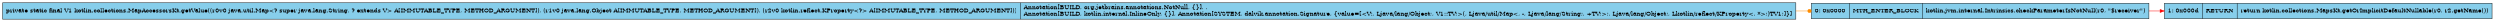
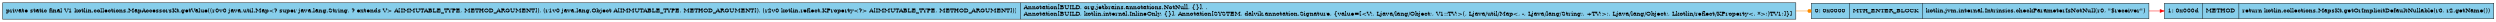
  digraph {
    rankdir=LR
    node [shape=record style=filled fillcolor=skyblue]
    n1 [label="{0\:\ 0x0000|MTH_ENTER_BLOCK\l|kotlin.jvm.internal.Intrinsics.checkParameterIsNotNull(r0, \"$receiver\")\l}"]
-   n2 [label="{1\:\ 0x000d|RETURN\l|return kotlin.collections.MapsKt.getOrImplicitDefaultNullable(r0, r2.getName())\l}"]
+   n2 [label="{1\:\ 0x000d|METHOD\l|return kotlin.collections.MapsKt.getOrImplicitDefaultNullable(r0, r2.getName())\l}"]
    n3 [label="{private static final V1 kotlin.collections.MapAccessorsKt.getValue((r0v0 java.util.Map\<? super java.lang.String, ? extends V\> A[IMMUTABLE_TYPE, METHOD_ARGUMENT]), (r1v0 java.lang.Object A[IMMUTABLE_TYPE, METHOD_ARGUMENT]), (r2v0 kotlin.reflect.KProperty\<?\> A[IMMUTABLE_TYPE, METHOD_ARGUMENT]))  | Annotation[BUILD, org.jetbrains.annotations.NotNull, \{\}], , \lAnnotation[BUILD, kotlin.internal.InlineOnly, \{\}], Annotation[SYSTEM, dalvik.annotation.Signature, \{value=[\<V:, Ljava\/lang\/Object;, V1::TV;\>(, Ljava\/util\/Map\<, \-, Ljava\/lang\/String;, +TV;\>;, Ljava\/lang\/Object;, Lkotlin\/reflect\/KProperty\<, *\>;)TV1;]\}]\l}"]
    n1 -> n2 [color=red arrowhead=normal]
    n3 -> n1 [color=darkorange arrowhead=dot]
  }
